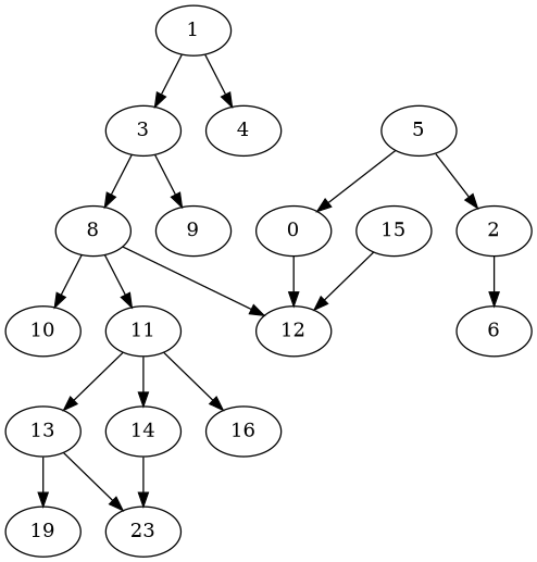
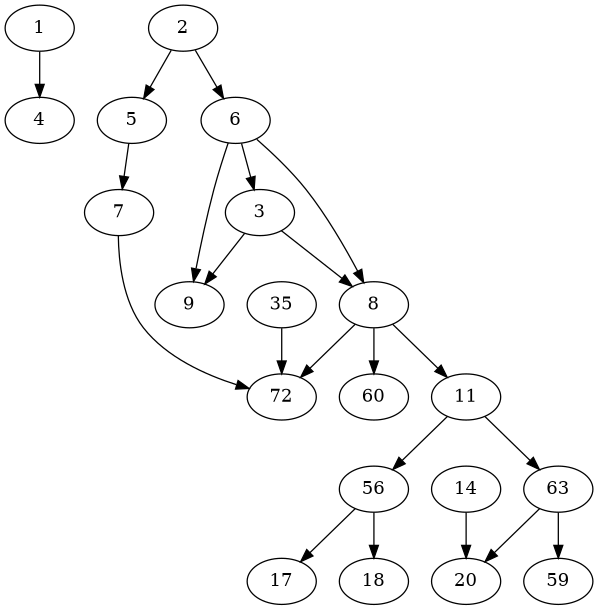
  digraph {
    node [alpha=0.10]
    1 [alpha=0.16 expect_size=20466688]
    3 [alpha=0.12 expect_size=27246592]
    4 [alpha=0.01 expect_size=15563776]
    8 [expect_size=35123200]
    9 [alpha=0.09 expect_size=36093952]
-   12 [alpha=0.06 expect_size=10009600]
-   10 [alpha=0.08 expect_size=21450752]
+   12 [alpha=0.06 expect_size=10009600 label=72]
+   10 [alpha=0.08 expect_size=21450752 label=60]
    11 [alpha=0.20 expect_size=20583424]
    2 [alpha=0.00 expect_size=24185856]
    5 [alpha=0.07 expect_size=28644352]
    6 [expect_size=9905152]
-   7 [alpha=0.05 expect_size=47569920 label=0]
-   13 [alpha=0.08 expect_size=10753024]
+   7 [alpha=0.05 expect_size=47569920]
+   13 [alpha=0.08 expect_size=10753024 label=63]
    14 [alpha=0.15 expect_size=38678528]
-   16 [expect_size=10392576]
-   15 [alpha=0.05 expect_size=40728576]
-   19 [alpha=0.14 expect_size=23230464]
-   20 [alpha=0.19 expect_size=44329984 label=23]
-   1 -> 3
+   16 [expect_size=10392576 label=56]
+   15 [alpha=0.05 expect_size=40728576 label=35]
+   19 [alpha=0.14 expect_size=23230464 label=59]
+   20 [alpha=0.19 expect_size=44329984]
+   17 [alpha=0.11 expect_size=35161088]
+   18 [alpha=0.20 expect_size=47385600]
+   6 -> 3
    1 -> 4
    3 -> 8
    3 -> 9
    8 -> 12
    8 -> 10
    8 -> 11
    11 -> 13
-   11 -> 14
    11 -> 16
-   5 -> 2
+   2 -> 5
    2 -> 6
    5 -> 7
+   6 -> 8
+   6 -> 9
    7 -> 12
    13 -> 19
    13 -> 20
    14 -> 20
+   16 -> 17
+   16 -> 18
    15 -> 12
  }
